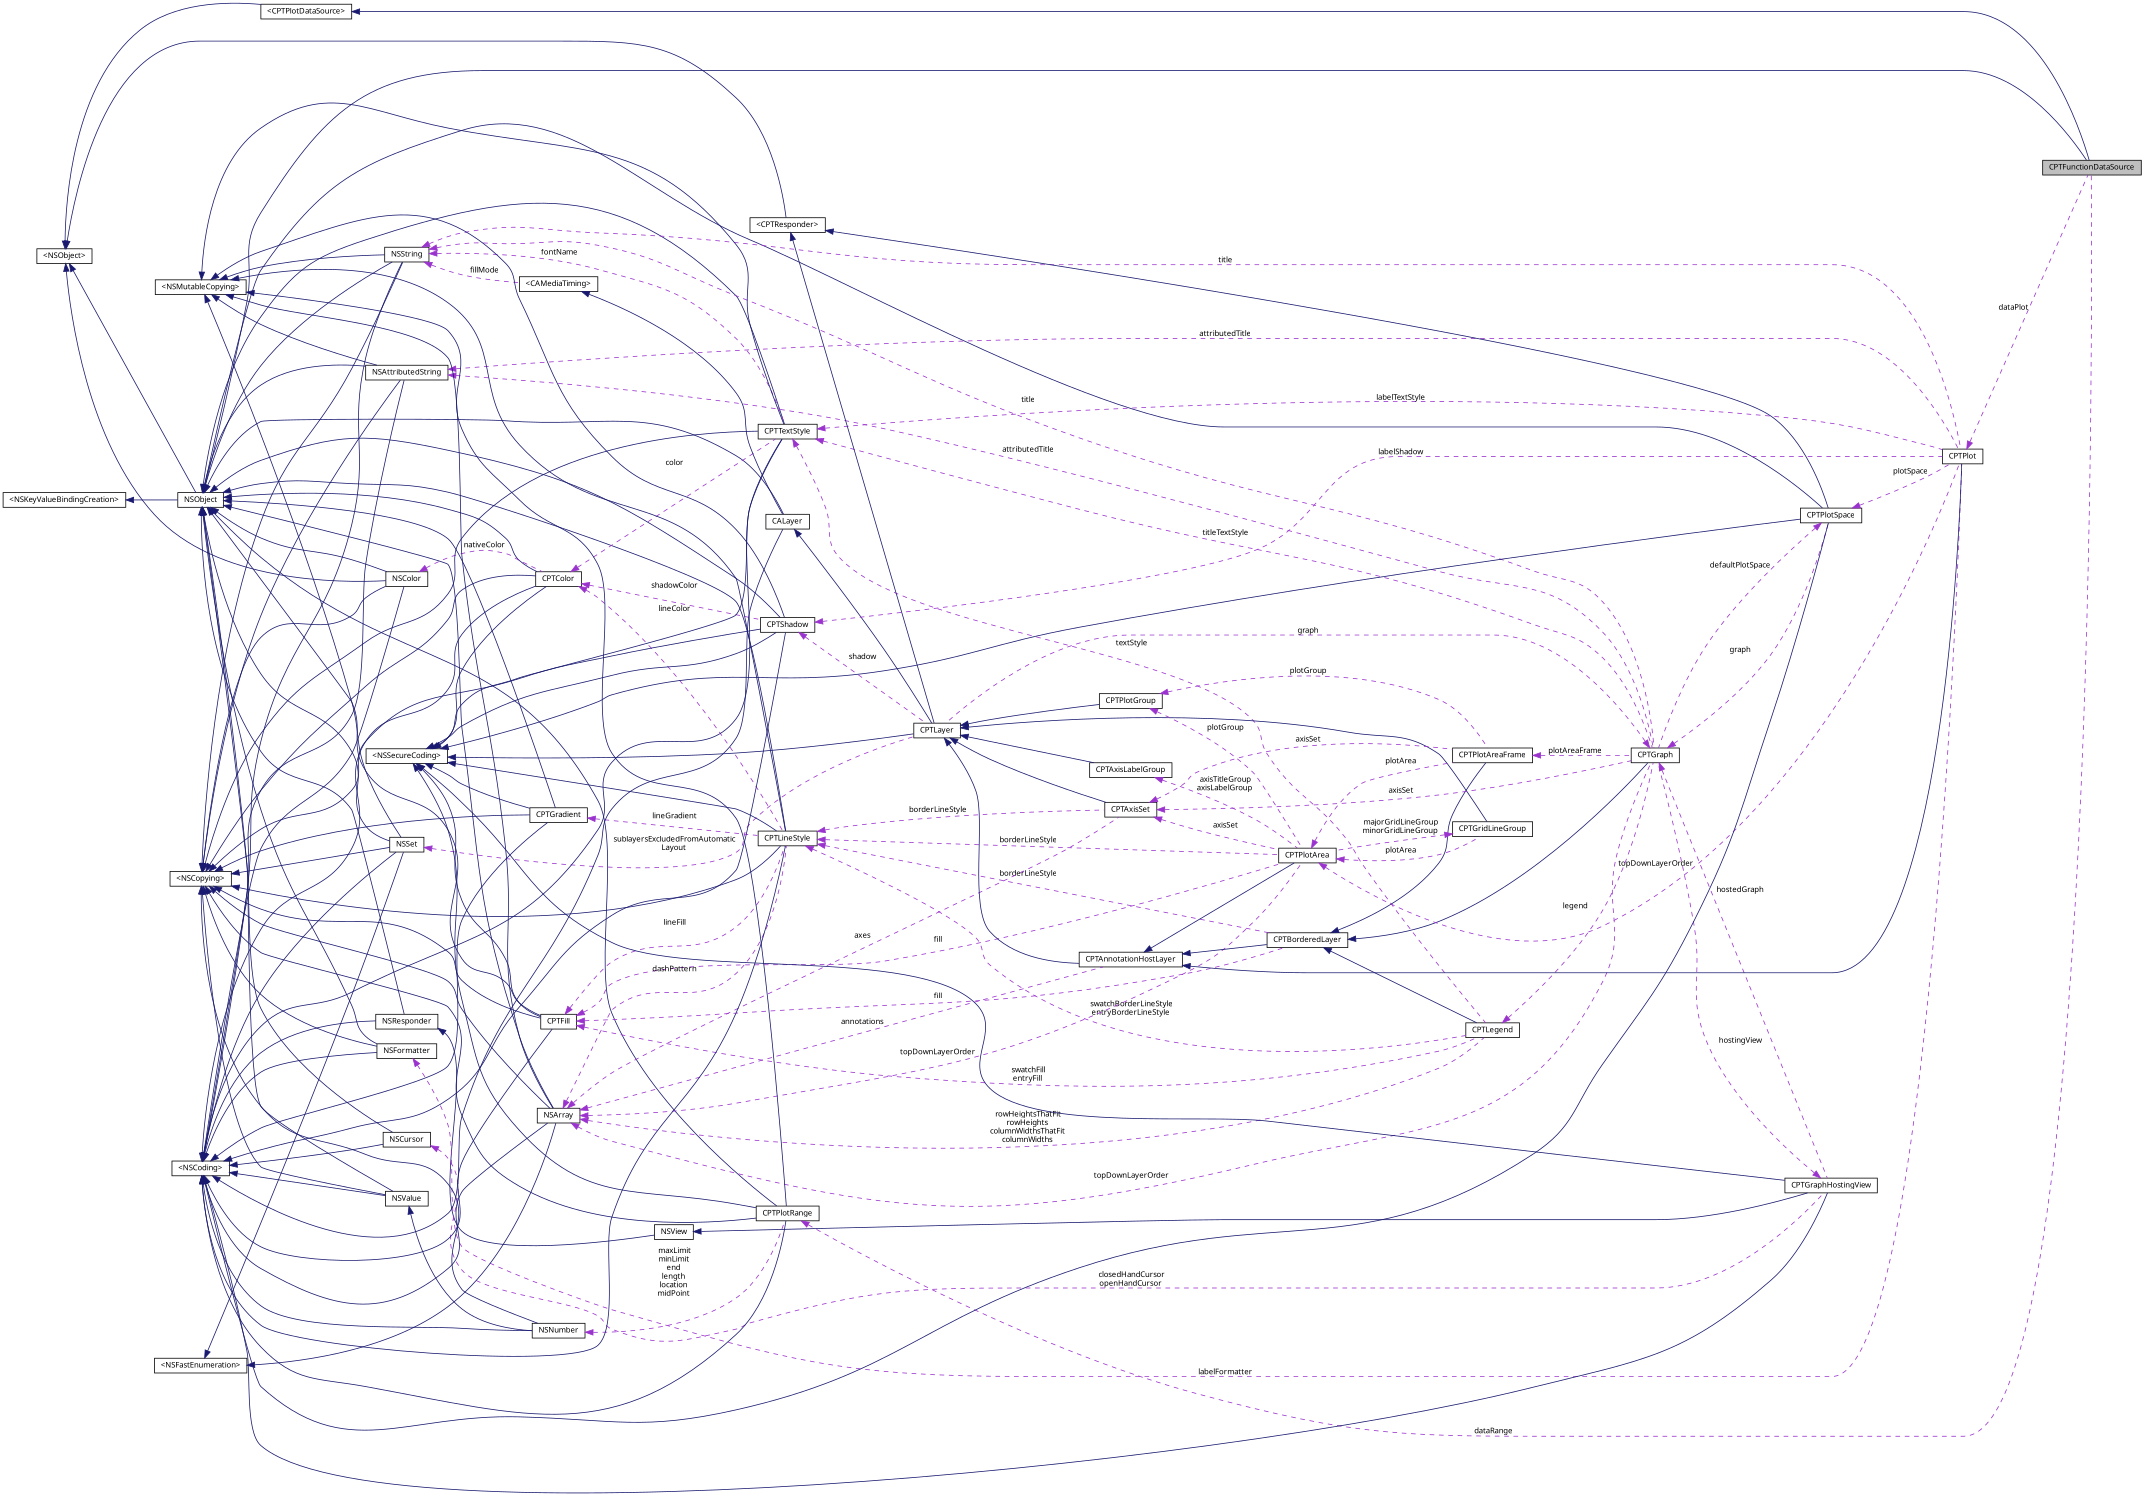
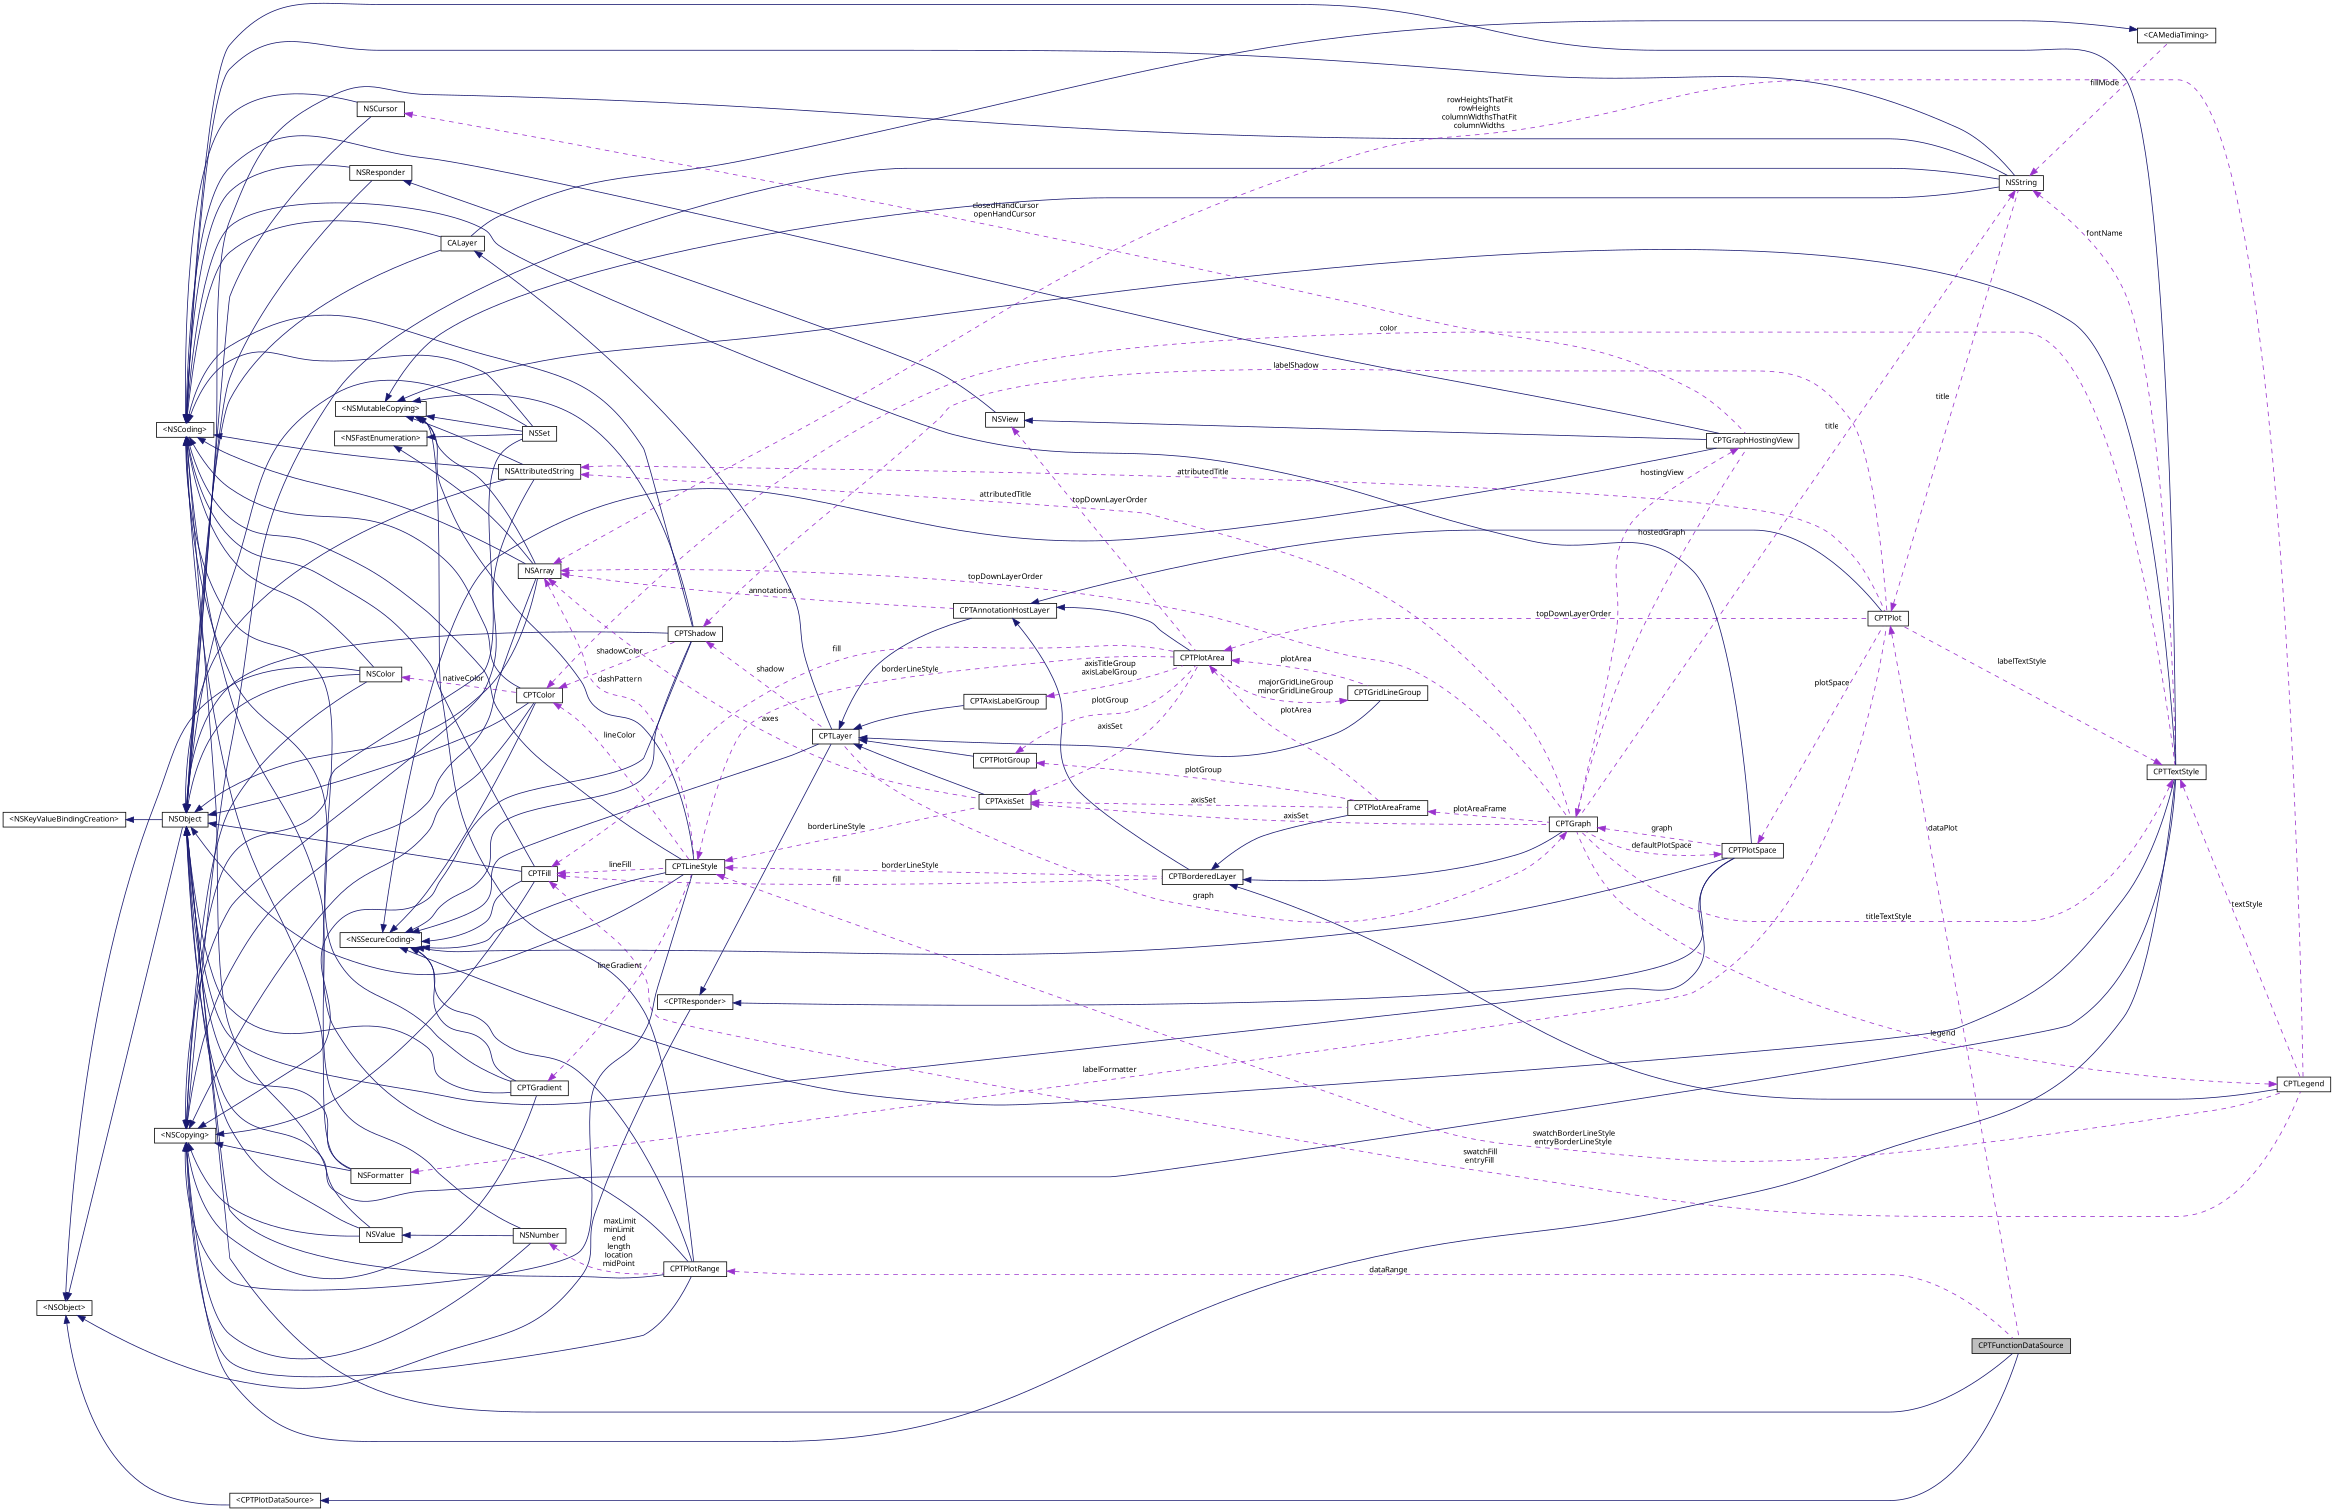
  digraph {
    rankdir=LR
    node [color=black fontname="Lucinda Grande" fontsize=10 shape=record]
    edge [color=midnightblue dir=back fontname="Lucinda Grande" fontsize=10 labelfontname="Lucinda Grande" labelfontsize=10 style=solid]
    n1 [fillcolor=grey75 fontcolor=black height=0.2 label=CPTFunctionDataSource style=filled width=0.4]
    n2 [height=0.2 label=NSObject width=0.4]
    n3 [height=0.2 label=CPTPlotRange width=0.4]
    n4 [height=0.2 label=NSValue width=0.4]
    n5 [height=0.2 label=CALayer width=0.4]
    n6 [height=0.2 label=NSString width=0.4]
    n7 [height=0.2 label=CPTShadow width=0.4]
    n8 [height=0.2 label=CPTColor width=0.4]
    n9 [height=0.2 label=NSColor width=0.4]
    n10 [height=0.2 label=NSSet width=0.4]
    n11 [height=0.2 label=CPTFill width=0.4]
    n12 [height=0.2 label=CPTLineStyle width=0.4]
    n13 [height=0.2 label=CPTGradient width=0.4]
    n14 [height=0.2 label=NSArray width=0.4]
    n15 [height=0.2 label=CPTTextStyle width=0.4]
    n16 [height=0.2 label=NSResponder width=0.4]
    n17 [height=0.2 label=NSCursor width=0.4]
    n18 [height=0.2 label=NSAttributedString width=0.4]
    n19 [height=0.2 label=CPTPlotSpace width=0.4]
    n20 [height=0.2 label=NSFormatter width=0.4]
    n21 [height=0.2 label=NSNumber width=0.4]
    n22 [height=0.2 label=CPTLayer width=0.4]
    n23 [height=0.2 label=CPTPlot width=0.4]
    n24 [height=0.2 label="\<CAMediaTiming\>" width=0.4]
    n25 [height=0.2 label=CPTGraph width=0.4]
    n26 [height=0.2 label=CPTBorderedLayer width=0.4]
    n27 [height=0.2 label=CPTPlotArea width=0.4]
    n28 [height=0.2 label=CPTLegend width=0.4]
    n29 [height=0.2 label=CPTAxisSet width=0.4]
    n30 [height=0.2 label=CPTAnnotationHostLayer width=0.4]
    n31 [height=0.2 label=NSView width=0.4]
    n32 [height=0.2 label=CPTGraphHostingView width=0.4]
    n33 [height=0.2 label="\<NSObject\>" width=0.4]
    n34 [height=0.2 label="\<CPTPlotDataSource\>" width=0.4]
    n35 [height=0.2 label="\<CPTResponder\>" width=0.4]
    n36 [height=0.2 label="\<NSKeyValueBindingCreation\>" width=0.4]
    n37 [height=0.2 label="\<NSCopying\>" width=0.4]
    n38 [height=0.2 label="\<NSMutableCopying\>" width=0.4]
    n39 [height=0.2 label="\<NSCoding\>" width=0.4]
    n40 [height=0.2 label="\<NSSecureCoding\>" width=0.4]
    n41 [height=0.2 label=CPTGridLineGroup width=0.4]
    n42 [height=0.2 label=CPTAxisLabelGroup width=0.4]
    n43 [height=0.2 label=CPTPlotGroup width=0.4]
    n44 [height=0.2 label=CPTPlotAreaFrame width=0.4]
    n45 [height=0.2 label="\<NSFastEnumeration\>" width=0.4]
    n2 -> n1
    n2 -> n3
    n2 -> n4
    n2 -> n5
    n2 -> n6
    n2 -> n7
    n2 -> n8
    n2 -> n9
    n2 -> n10
    n2 -> n11
    n2 -> n12
    n2 -> n13
    n2 -> n14
    n2 -> n15
    n2 -> n16
    n2 -> n17
    n2 -> n18
    n2 -> n19
    n2 -> n20
    n3 -> n1 [color=darkorchid3 label=" dataRange" style=dashed]
    n4 -> n21
    n5 -> n22
    n6 -> n15 [color=darkorchid3 label=" fontName" style=dashed]
-   n6 -> n23 [color=darkorchid3 label=" title" style=dashed]
+   n23 -> n6 [color=darkorchid3 label=" title" style=dashed]
    n6 -> n24 [color=darkorchid3 label=" fillMode" style=dashed]
    n6 -> n25 [color=darkorchid3 label=" title" style=dashed]
    n7 -> n22 [color=darkorchid3 label=" shadow" style=dashed]
    n7 -> n23 [color=darkorchid3 label=" labelShadow" style=dashed]
    n8 -> n7 [color=darkorchid3 label=" shadowColor" style=dashed]
    n8 -> n12 [color=darkorchid3 label=" lineColor" style=dashed]
    n8 -> n15 [color=darkorchid3 label=" color" style=dashed]
    n9 -> n8 [color=darkorchid3 label=" nativeColor" style=dashed]
-   n10 -> n22 [color=darkorchid3 label=" sublayersExcludedFromAutomatic\lLayout" style=dashed]
    n11 -> n12 [color=darkorchid3 label=" lineFill" style=dashed]
    n11 -> n26 [color=darkorchid3 label=" fill" style=dashed]
    n11 -> n27 [color=darkorchid3 label=" fill" style=dashed]
    n11 -> n28 [color=darkorchid3 label=" swatchFill\nentryFill" style=dashed]
    n12 -> n26 [color=darkorchid3 label=" borderLineStyle" style=dashed]
    n12 -> n27 [color=darkorchid3 label=" borderLineStyle" style=dashed]
    n12 -> n28 [color=darkorchid3 label=" swatchBorderLineStyle\nentryBorderLineStyle" style=dashed]
    n12 -> n29 [color=darkorchid3 label=" borderLineStyle" style=dashed]
    n13 -> n12 [color=darkorchid3 label=" lineGradient" style=dashed]
    n14 -> n12 [color=darkorchid3 label=" dashPattern" style=dashed]
    n14 -> n25 [color=darkorchid3 label=" topDownLayerOrder" style=dashed]
-   n14 -> n27 [color=darkorchid3 label=" topDownLayerOrder" style=dashed]
+   n31 -> n27 [color=darkorchid3 label=" topDownLayerOrder" style=dashed]
    n14 -> n28 [color=darkorchid3 label=" rowHeightsThatFit\nrowHeights\ncolumnWidthsThatFit\ncolumnWidths" style=dashed]
    n14 -> n29 [color=darkorchid3 label=" axes" style=dashed]
    n14 -> n30 [color=darkorchid3 label=" annotations" style=dashed]
    n15 -> n23 [color=darkorchid3 label=" labelTextStyle" style=dashed]
    n15 -> n25 [color=darkorchid3 label=" titleTextStyle" style=dashed]
    n15 -> n28 [color=darkorchid3 label=" textStyle" style=dashed]
    n16 -> n31
    n17 -> n32 [color=darkorchid3 label=" closedHandCursor\nopenHandCursor" style=dashed]
    n18 -> n23 [color=darkorchid3 label=" attributedTitle" style=dashed]
    n18 -> n25 [color=darkorchid3 label=" attributedTitle" style=dashed]
    n19 -> n23 [color=darkorchid3 label=" plotSpace" style=dashed]
    n19 -> n25 [color=darkorchid3 label=" defaultPlotSpace" style=dashed]
    n20 -> n23 [color=darkorchid3 label=" labelFormatter" style=dashed]
    n21 -> n3 [color=darkorchid3 label=" maxLimit\nminLimit\nend\nlength\nlocation\nmidPoint" style=dashed]
    n22 -> n29
    n22 -> n30
    n22 -> n41
    n22 -> n42
    n22 -> n43
    n23 -> n1 [color=darkorchid3 label=" dataPlot" style=dashed]
    n24 -> n5
    n25 -> n19 [color=darkorchid3 label=" graph" style=dashed]
    n25 -> n22 [color=darkorchid3 label=" graph" style=dashed]
    n25 -> n32 [color=darkorchid3 label=" hostedGraph" style=dashed]
    n26 -> n25
    n26 -> n28
    n26 -> n44
    n27 -> n23 [color=darkorchid3 label=" topDownLayerOrder" style=dashed]
    n27 -> n41 [color=darkorchid3 label=" plotArea" style=dashed]
    n27 -> n44 [color=darkorchid3 label=" plotArea" style=dashed]
    n28 -> n25 [color=darkorchid3 label=" legend" style=dashed]
    n29 -> n25 [color=darkorchid3 label=" axisSet" style=dashed]
    n29 -> n27 [color=darkorchid3 label=" axisSet" style=dashed]
    n29 -> n44 [color=darkorchid3 label=" axisSet" style=dashed]
    n30 -> n23
    n30 -> n26
    n30 -> n27
    n31 -> n32
    n32 -> n25 [color=darkorchid3 label=" hostingView" style=dashed]
    n33 -> n2
    n33 -> n9
    n33 -> n34
    n33 -> n35
    n34 -> n1
    n35 -> n19
    n35 -> n22
    n36 -> n2
    n37 -> n3
    n37 -> n4
    n37 -> n6
    n37 -> n7
    n37 -> n8
    n37 -> n9
    n37 -> n10
    n37 -> n11
    n37 -> n12
    n37 -> n13
    n37 -> n14
    n37 -> n15
    n37 -> n18
    n37 -> n20
    n37 -> n21
    n38 -> n3
    n38 -> n6
    n38 -> n7
    n38 -> n10
    n38 -> n12
    n38 -> n14
    n38 -> n15
    n38 -> n18
    n39 -> n3
    n39 -> n4
    n39 -> n5
    n39 -> n6
    n39 -> n7
    n39 -> n8
    n39 -> n9
    n39 -> n10
    n39 -> n11
    n39 -> n12
    n39 -> n13
    n39 -> n14
    n39 -> n15
    n39 -> n16
    n39 -> n17
    n39 -> n18
    n39 -> n19
    n39 -> n20
    n39 -> n21
    n39 -> n32
    n40 -> n3
    n40 -> n7
    n40 -> n8
    n40 -> n11
    n40 -> n12
    n40 -> n13
    n40 -> n15
    n40 -> n19
    n40 -> n22
    n40 -> n32
    n41 -> n27 [color=darkorchid3 label=" majorGridLineGroup\nminorGridLineGroup" style=dashed]
    n42 -> n27 [color=darkorchid3 label=" axisTitleGroup\naxisLabelGroup" style=dashed]
    n43 -> n27 [color=darkorchid3 label=" plotGroup" style=dashed]
    n43 -> n44 [color=darkorchid3 label=" plotGroup" style=dashed]
    n44 -> n25 [color=darkorchid3 label=" plotAreaFrame" style=dashed]
    n45 -> n10
    n45 -> n14
  }
